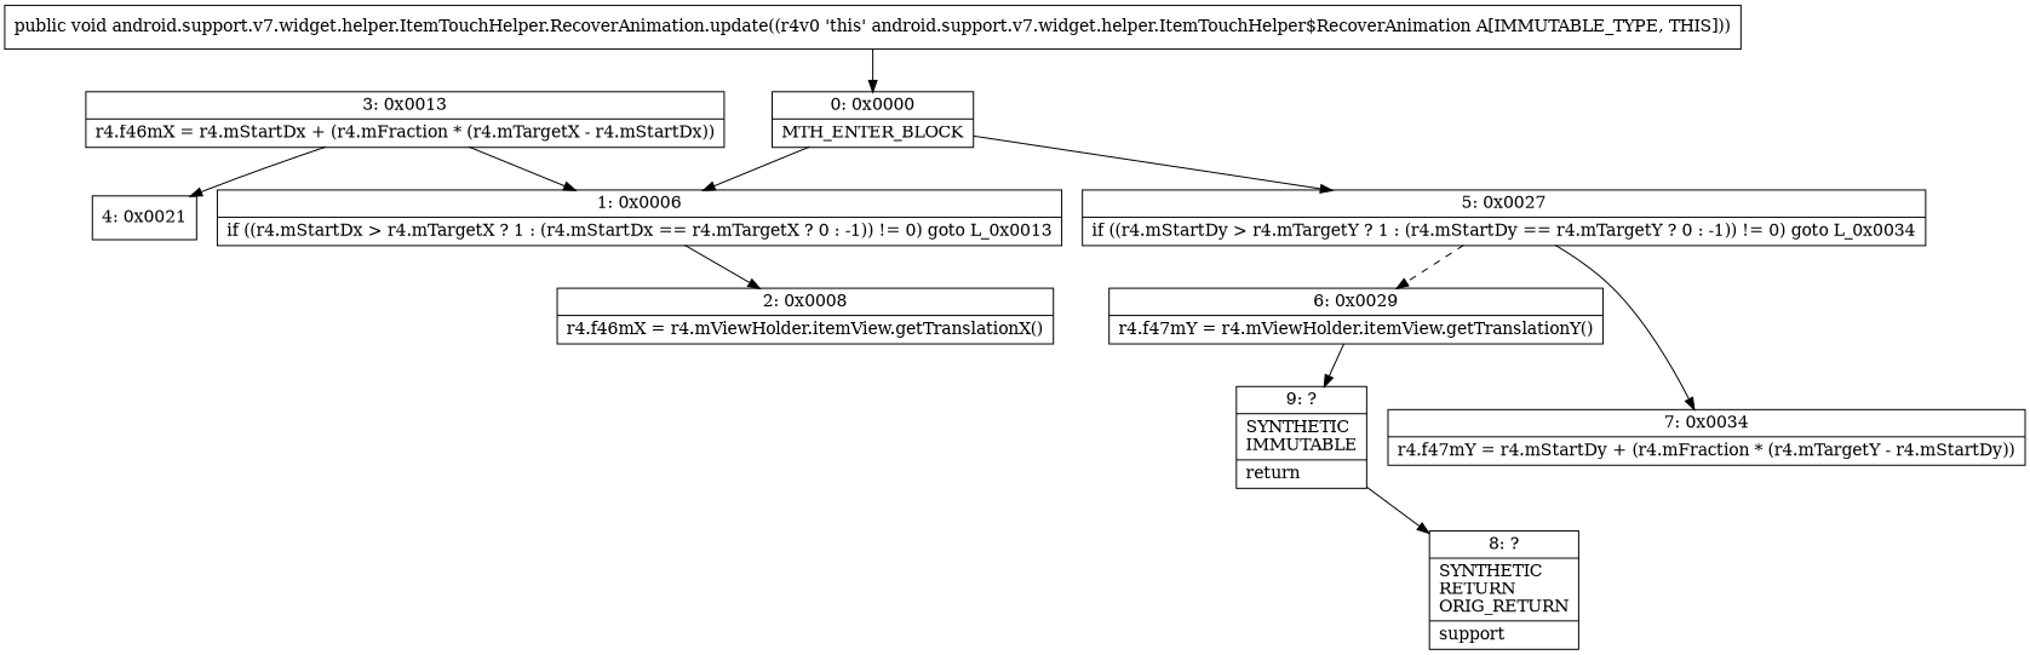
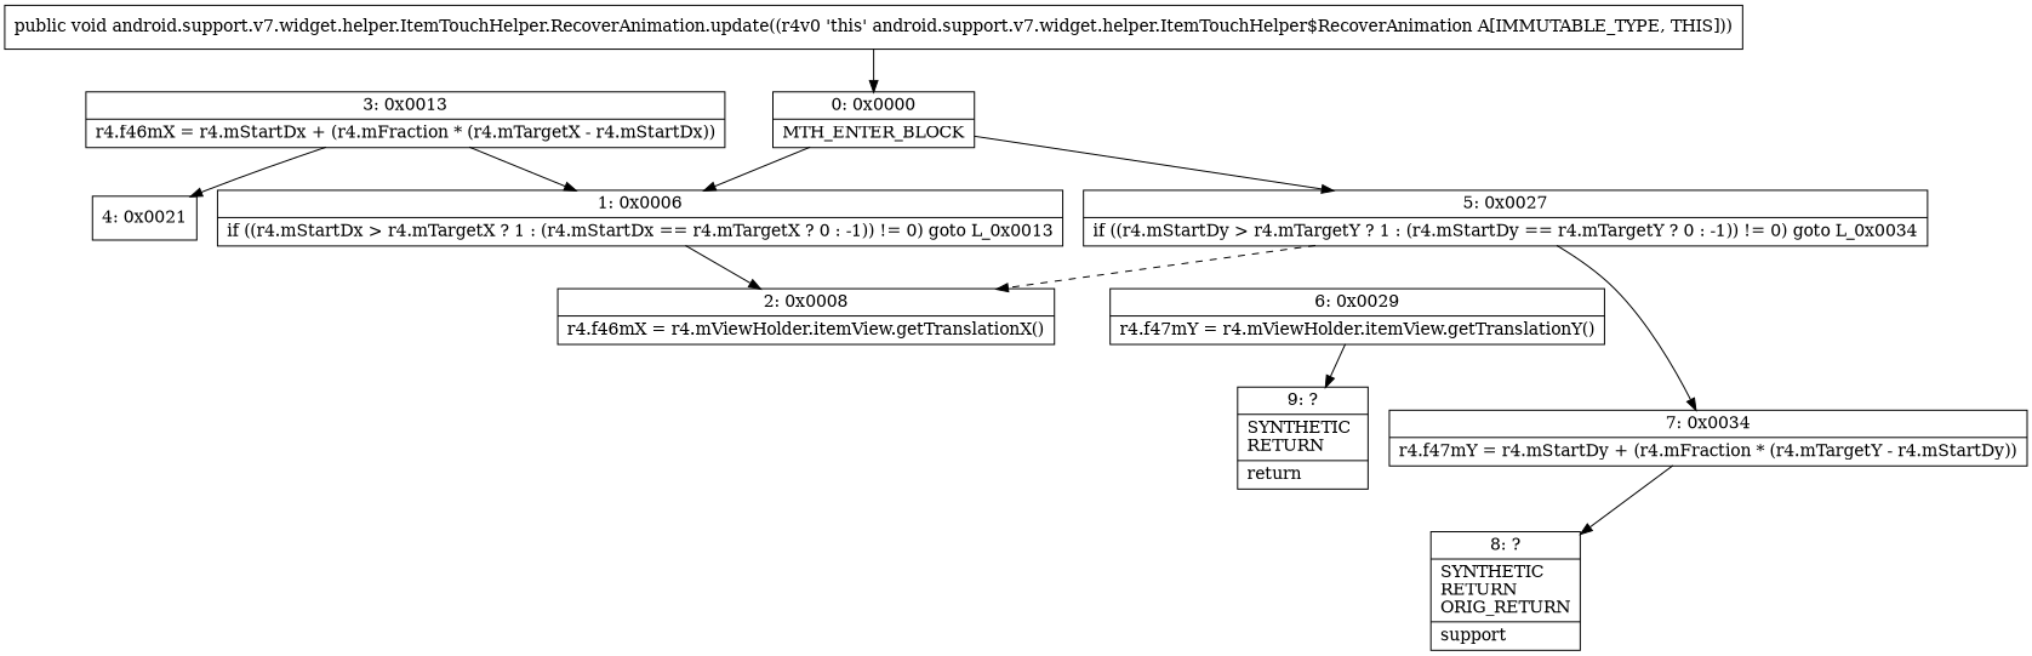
  digraph {
    node [shape=record]
    n1 [label="{0\:\ 0x0000|MTH_ENTER_BLOCK\l}"]
    n2 [label="{1\:\ 0x0006|if ((r4.mStartDx \> r4.mTargetX ? 1 : (r4.mStartDx == r4.mTargetX ? 0 : \-1)) != 0) goto L_0x0013\l}"]
    n3 [label="{5\:\ 0x0027|if ((r4.mStartDy \> r4.mTargetY ? 1 : (r4.mStartDy == r4.mTargetY ? 0 : \-1)) != 0) goto L_0x0034\l}"]
    n4 [label="{2\:\ 0x0008|r4.f46mX = r4.mViewHolder.itemView.getTranslationX()\l}"]
    n5 [label="{3\:\ 0x0013|r4.f46mX = r4.mStartDx + (r4.mFraction * (r4.mTargetX \- r4.mStartDx))\l}"]
    n6 [label="{4\:\ 0x0021}"]
    n7 [label="{6\:\ 0x0029|r4.f47mY = r4.mViewHolder.itemView.getTranslationY()\l}"]
    n8 [label="{7\:\ 0x0034|r4.f47mY = r4.mStartDy + (r4.mFraction * (r4.mTargetY \- r4.mStartDy))\l}"]
-   n9 [label="{9\:\ ?|SYNTHETIC\lIMMUTABLE\l|return\l}"]
+   n9 [label="{9\:\ ?|SYNTHETIC\lRETURN\l|return\l}"]
    n10 [label="{8\:\ ?|SYNTHETIC\lRETURN\lORIG_RETURN\l|support\l}"]
    n11 [label="{public void android.support.v7.widget.helper.ItemTouchHelper.RecoverAnimation.update((r4v0 'this' android.support.v7.widget.helper.ItemTouchHelper$RecoverAnimation A[IMMUTABLE_TYPE, THIS])) }"]
    n1 -> n2
    n1 -> n3
    n2 -> n4 [style=solid]
-   n3 -> n7 [style=dashed]
+   n3 -> n4 [style=dashed]
    n3 -> n8
    n5 -> n2
    n5 -> n6
    n7 -> n9
-   n9 -> n10
+   n8 -> n10
    n11 -> n1
  }
